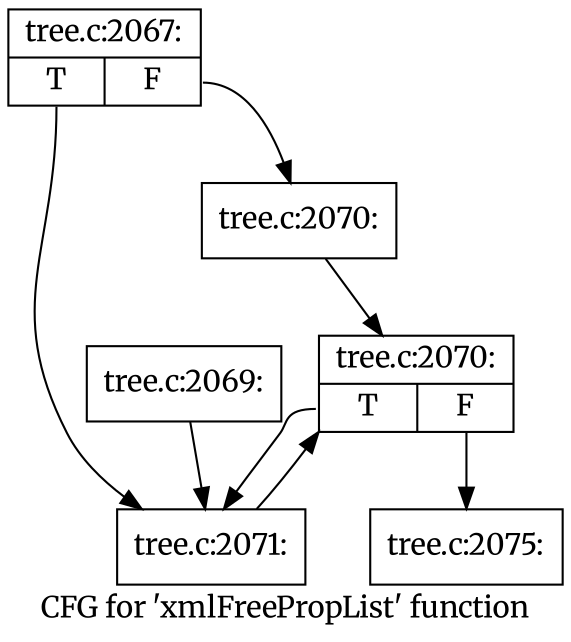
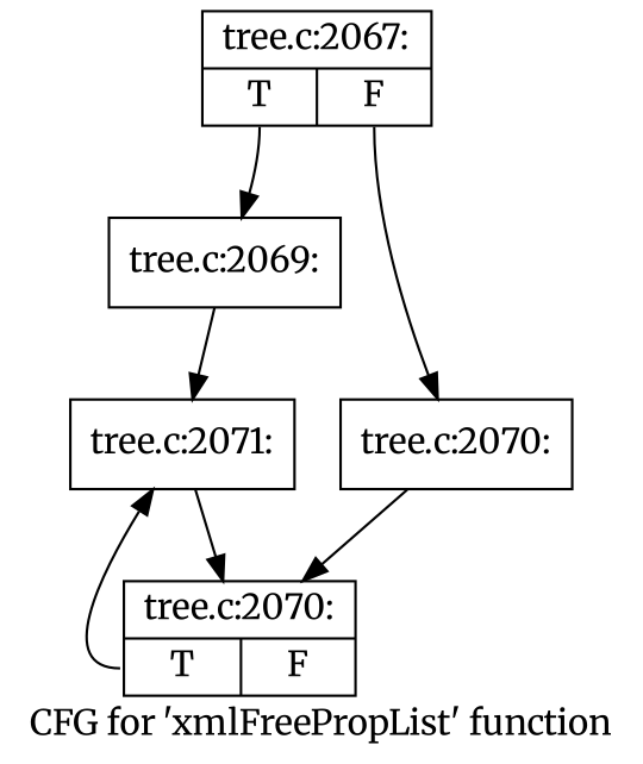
  digraph {
    fontname=Merriweather
    label="CFG for 'xmlFreePropList' function"
    node [fontname=Merriweather shape=record]
    edge [fontname=Merriweather]
    n1 [label="{tree.c:2067:|{<s0>T|<s1>F}}"]
    n2 [label="{tree.c:2069:}"]
    n3 [label="{tree.c:2070:}"]
    n4 [label="{tree.c:2071:}"]
    n5 [label="{tree.c:2070:|{<s0>T|<s1>F}}"]
-   n6 [label="{tree.c:2075:}"]
-   n1 -> n4 [tailport=s0]
+   n1 -> n2 [tailport=s0]
    n1 -> n3 [tailport=s1]
    n2 -> n4
    n3 -> n5
    n4 -> n5
    n5 -> n4 [tailport=s0]
-   n5 -> n6 [tailport=s1]
  }
